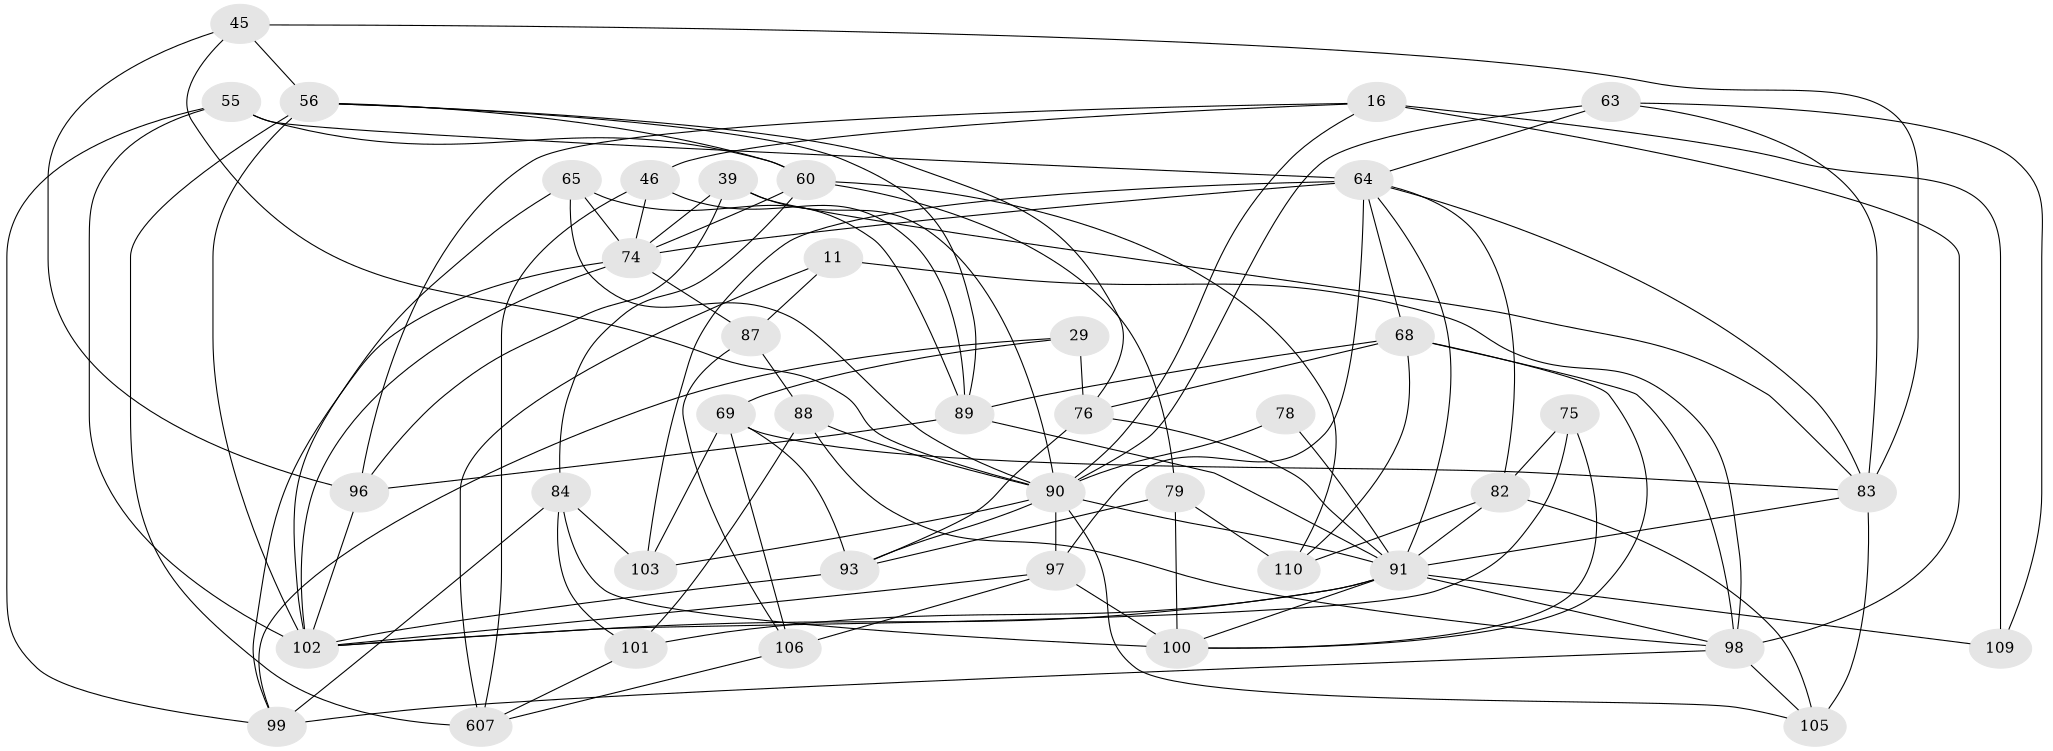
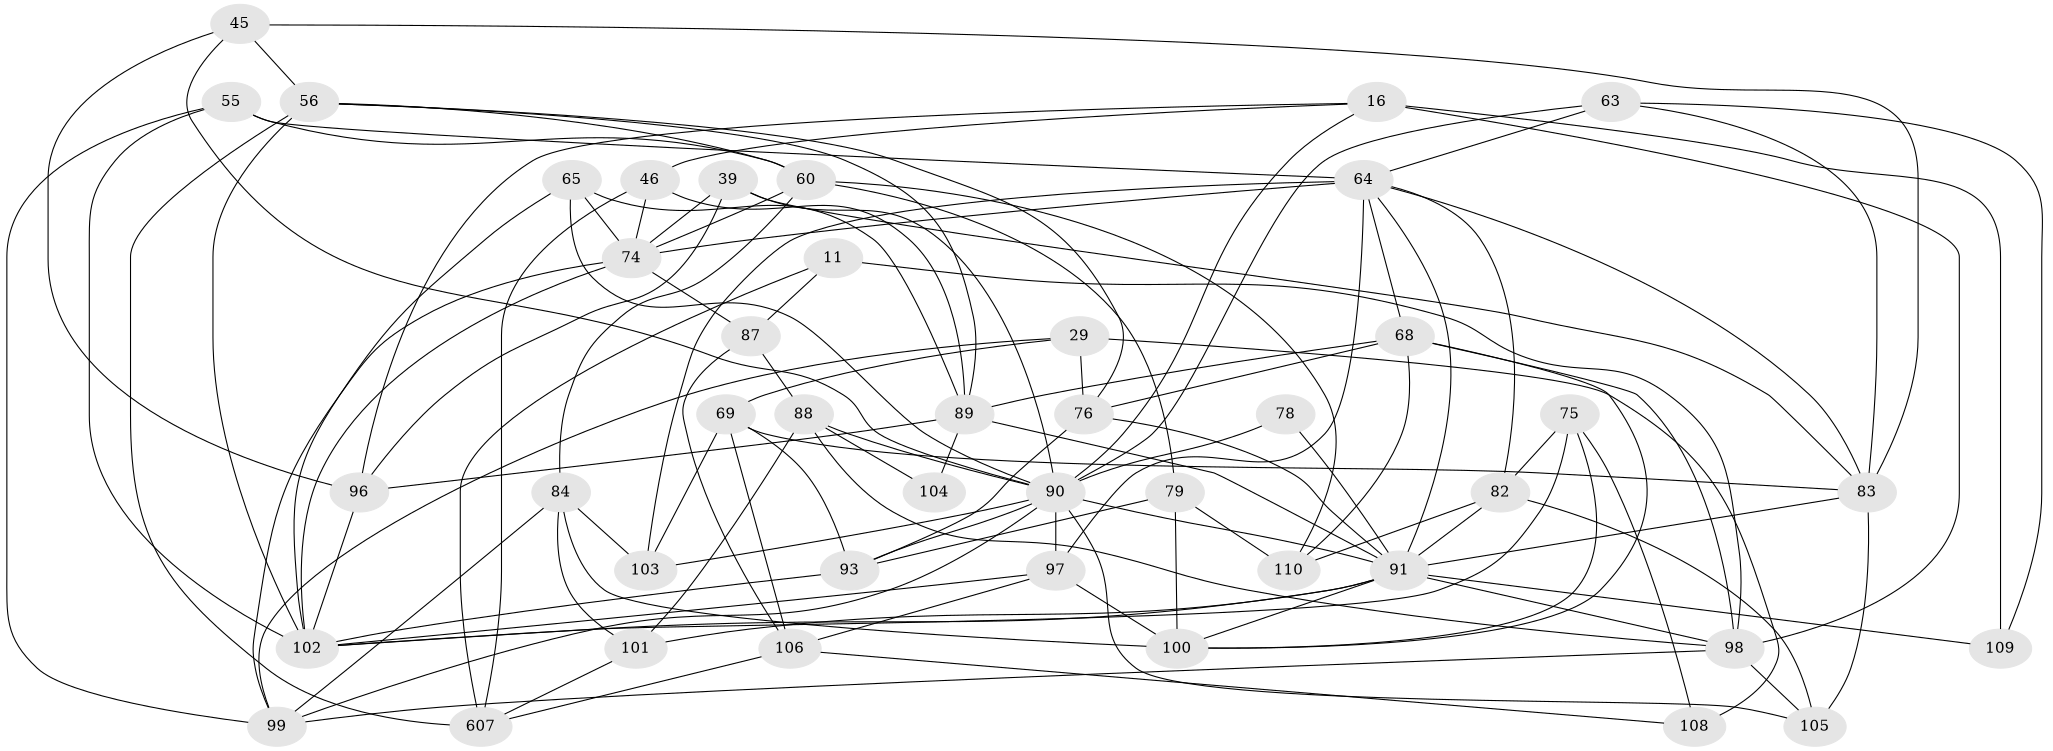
  graph {
    node [color=gray90 style=filled]
    11 [super="+1"]
    87 [super="+12"]
    98 [super="+6+10+94"]
    n4 [label=607 super="+31"]
    106 [super="+35"]
    88 [super="+8"]
    99 [super="+50"]
    105
    16 [super="+5"]
    46
    90 [super="+27+81"]
    96 [super="+38"]
    109
    74 [super="+9+30+58"]
    89 [super="+3+14+72+53"]
    91 [super="+57+85"]
    97 [super="+73+80"]
    103
    93 [super="+86"]
    102 [super="+41+95"]
    29 [super="+7"]
    69 [super="+62"]
    76 [super="+19"]
+   108
    83 [super="+22+59+54"]
    39 [super="+36"]
    56 [super="+15+32"]
    60 [super="+51"]
    45
+   104
    79
    84 [super="+67"]
    110
    55
    64 [super="+34+44+40+48"]
    68 [super="+21"]
    82 [super="+70"]
    100 [super="+49"]
    101
    63
    65 [super="+13"]
    75
    78
    11 -- 87 [weight=2]
    11 -- 98
    11 -- n4
    87 -- 106
    87 -- 88
    98 -- 99
    98 -- 105
    106 -- n4
+   106 -- 108
    88 -- 98
    88 -- 90
+   88 -- 104 [weight=2]
    88 -- 101
    16 -- 98
    16 -- 46
    16 -- 90
    16 -- 96
    16 -- 109 [weight=2]
    46 -- n4
    46 -- 74
    46 -- 89
+   90 -- 99
    90 -- 105
    90 -- 91 [weight=3]
    90 -- 97 [weight=2]
    90 -- 103
    90 -- 93
    96 -- 102
    74 -- 87 [weight=2]
    74 -- 99
    74 -- 102 [weight=2]
    89 -- 96
    89 -- 91 [weight=3]
+   89 -- 104 [weight=2]
    91 -- 98 [weight=3]
    91 -- 109
    91 -- 102
    91 -- 100
    91 -- 101
    97 -- 106
    97 -- 102 [weight=2]
    97 -- 100 [weight=2]
    93 -- 102
    29 -- 99
    29 -- 69
    29 -- 76 [weight=2]
+   29 -- 108 [weight=2]
    69 -- 106 [weight=2]
    69 -- 103
    69 -- 93
    69 -- 83
    76 -- 91
    76 -- 93 [weight=2]
    83 -- 105
    83 -- 91 [weight=3]
    39 -- 90
    39 -- 96 [weight=2]
    39 -- 74
    39 -- 83 [weight=2]
    56 -- n4 [weight=2]
    56 -- 89
    56 -- 102 [weight=2]
    56 -- 76
    56 -- 60
    60 -- 74
    60 -- 79
    60 -- 84
    60 -- 110
    45 -- 90
    45 -- 96
    45 -- 83
    45 -- 56
    79 -- 93
    79 -- 110
    79 -- 100
    84 -- 99
    84 -- 103
    84 -- 100 [weight=2]
    84 -- 101
    55 -- 99
    55 -- 102
    55 -- 60
    55 -- 64
    64 -- 74 [weight=3]
    64 -- 91
    64 -- 97 [weight=3]
    64 -- 103
    64 -- 83
    64 -- 68
    64 -- 82 [weight=2]
    68 -- 98 [weight=2]
    68 -- 89 [weight=2]
    68 -- 76
    68 -- 110
    68 -- 100
    82 -- 105
    82 -- 91
    82 -- 110
    101 -- n4
    63 -- 90
    63 -- 109
    63 -- 83
    63 -- 64
    65 -- 90 [weight=3]
    65 -- 74
    65 -- 89
    65 -- 102
    75 -- 102
+   75 -- 108
    75 -- 82
    75 -- 100
    78 -- 90
    78 -- 91 [weight=3]
  }
